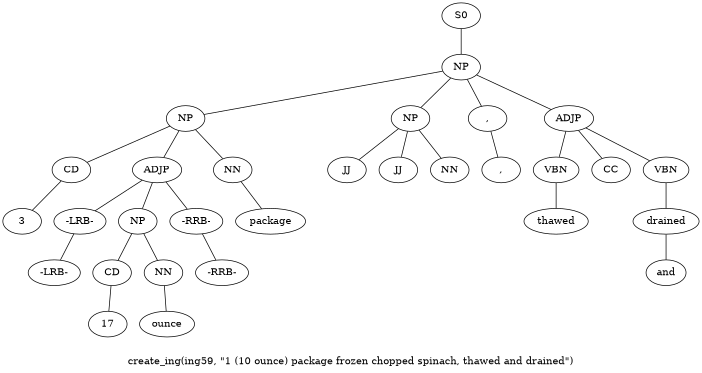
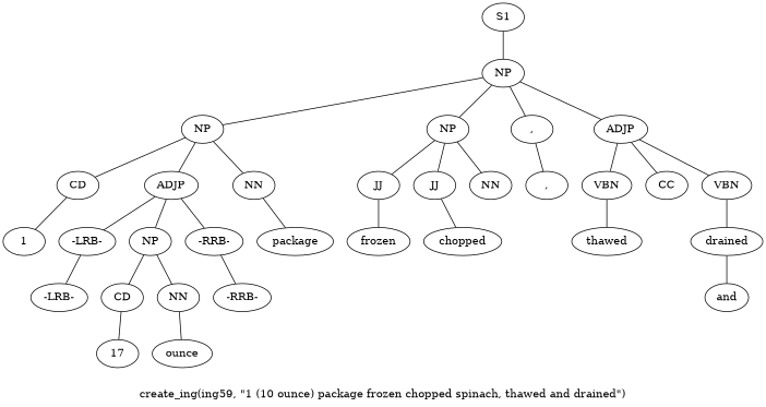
  graph {
    label="create_ing(ing59, \"1 (10 ounce) package frozen chopped spinach, thawed and drained\")"
-   n1 [label=S0]
+   n1 [label=S1]
    n2 [label=NP]
    n3 [label=NP]
    n4 [label=NP]
    n5 [label=","]
    n6 [label=ADJP]
    n7 [label=CD]
    n8 [label=ADJP]
    n9 [label=NN]
    n10 [label=JJ]
    n11 [label=JJ]
    n12 [label=NN]
    n13 [label=","]
    n14 [label=VBN]
    n15 [label=CC]
    n16 [label=VBN]
-   n17 [label=3]
+   n17 [label=1]
    n18 [label="-LRB-"]
    n19 [label=NP]
    n20 [label="-RRB-"]
    n21 [label=package]
    n22 [label="-LRB-"]
    n23 [label=CD]
    n24 [label=NN]
    n25 [label="-RRB-"]
    n26 [label=17]
    n27 [label=ounce]
+   n28 [label=frozen]
+   n29 [label=chopped]
    n30 [label=thawed]
    n31 [label=drained]
    n32 [label=and]
    n1 -- n2
    n2 -- n3
    n2 -- n4
    n2 -- n5
    n2 -- n6
    n3 -- n7
    n3 -- n8
    n3 -- n9
    n4 -- n10
    n4 -- n11
    n4 -- n12
    n5 -- n13
    n6 -- n14
    n6 -- n15
    n6 -- n16
    n7 -- n17
    n8 -- n18
    n8 -- n19
    n8 -- n20
    n9 -- n21
+   n10 -- n28
+   n11 -- n29
    n14 -- n30
    n16 -- n31
    n18 -- n22
    n19 -- n23
    n19 -- n24
    n20 -- n25
    n23 -- n26
    n24 -- n27
    n31 -- n32
  }
